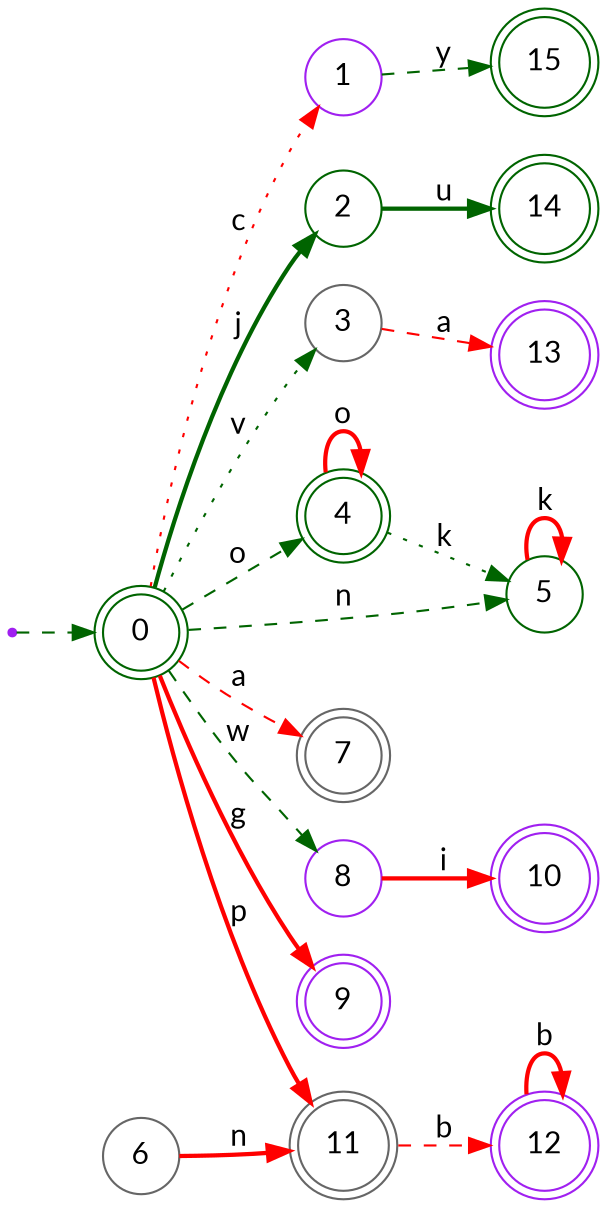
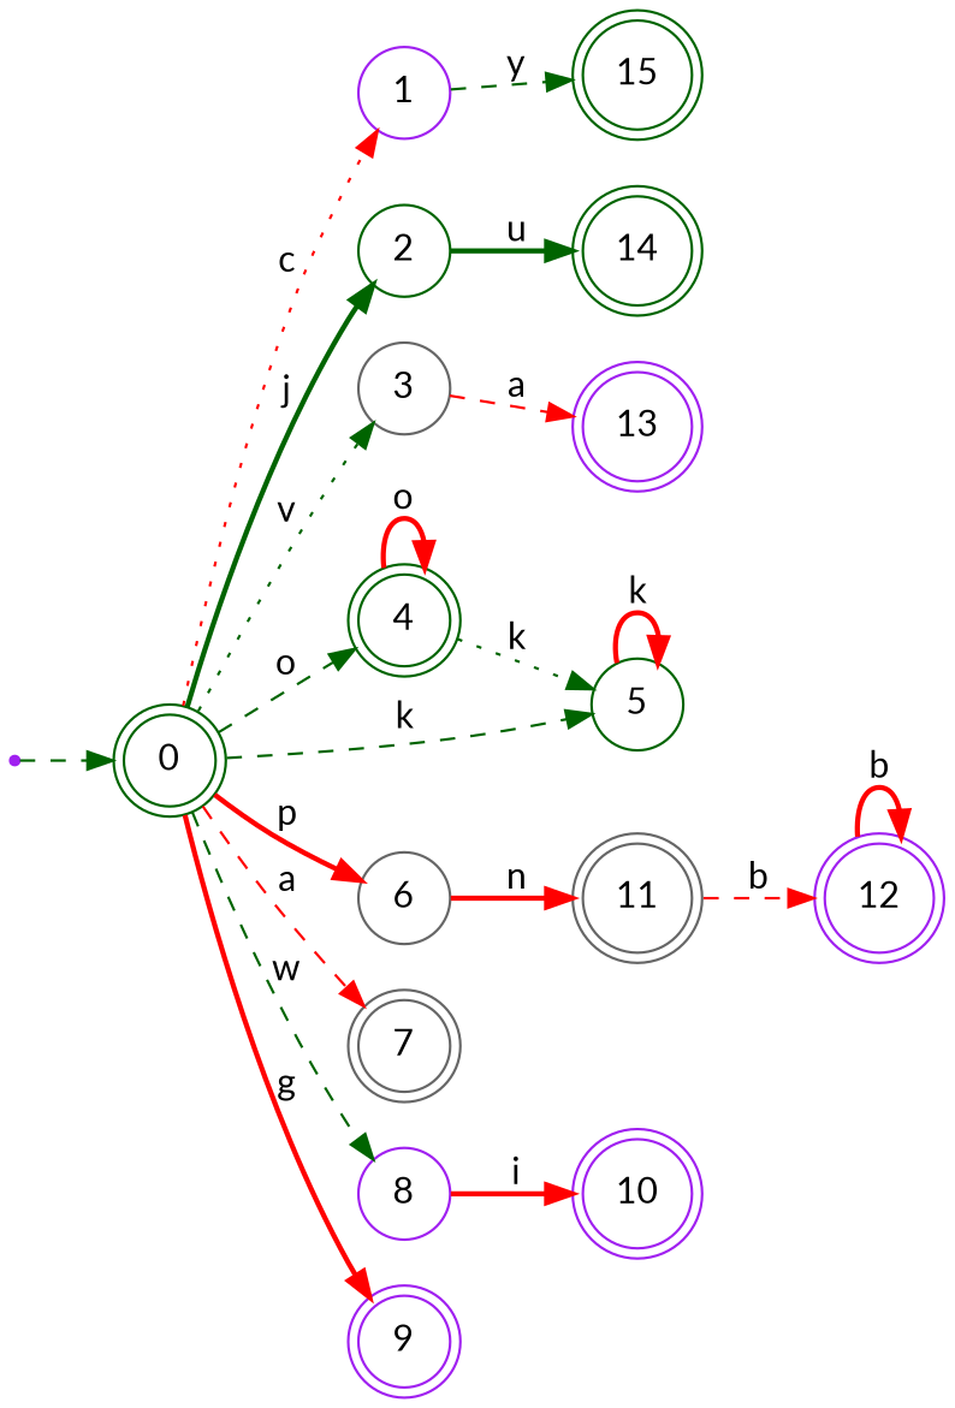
  digraph {
    fontname=Lato
    rankdir=LR
    node [color=purple fontname=Lato shape=doublecircle]
    edge [color=red fontname=Lato style=bold]
    dummy0 [shape=point]
    0 [color=darkgreen]
    1 [shape=circle]
    2 [color=darkgreen shape=circle]
    3 [color=gray40 shape=circle]
    4 [color=darkgreen]
    5 [color=darkgreen shape=circle]
    6 [color=gray40 shape=circle]
    7 [color=gray40]
    8 [shape=circle]
    9
    15 [color=darkgreen]
    14 [color=darkgreen]
    13
    11 [color=gray40]
    10
    12
    dummy0 -> 0 [color=darkgreen style=dashed]
    0 -> 1 [label=c style=dotted]
    0 -> 2 [color=darkgreen label=j]
    0 -> 3 [color=darkgreen label=v style=dotted]
    0 -> 4 [color=darkgreen label=o style=dashed]
-   0 -> 5 [color=darkgreen label=n style=dashed]
-   0 -> 11 [label=p]
+   0 -> 5 [color=darkgreen label=k style=dashed]
+   0 -> 6 [label=p]
    0 -> 7 [label=a style=dashed]
    0 -> 8 [color=darkgreen label=w style=dashed]
    0 -> 9 [label=g]
    1 -> 15 [color=darkgreen label=y style=dashed]
    2 -> 14 [color=darkgreen label=u]
    3 -> 13 [label=a style=dashed]
    4 -> 4 [label=o]
    4 -> 5 [color=darkgreen label=k style=dotted]
    5 -> 5 [label=k]
    6 -> 11 [label=n]
    8 -> 10 [label=i]
    11 -> 12 [label=b style=dashed]
    12 -> 12 [label=b]
  }
